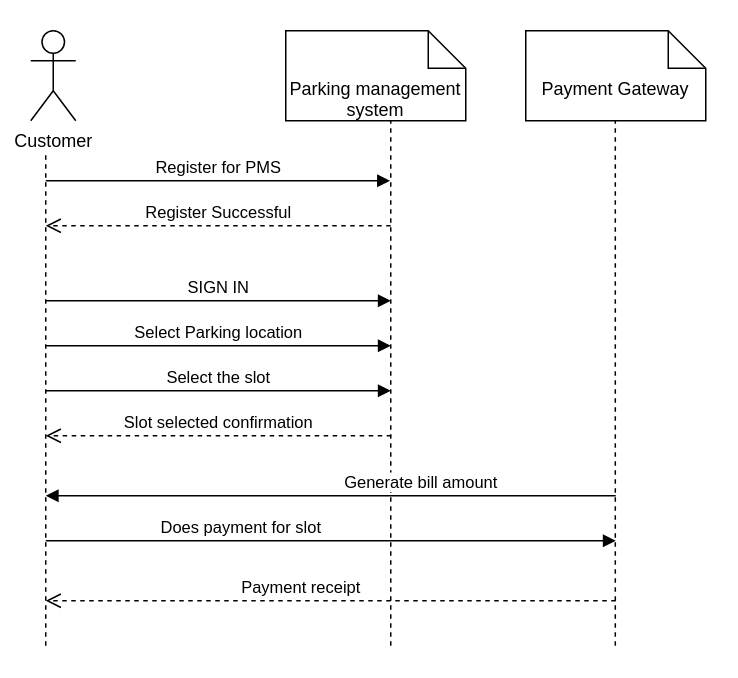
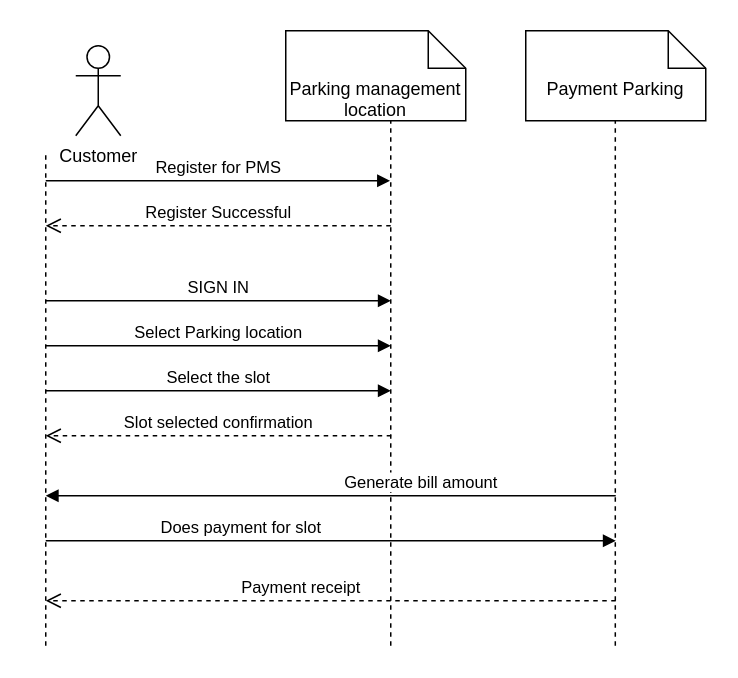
  <mxCell id="0" />
  <mxCell id="1" parent="0" />
  <mxCell id="2" value="Register for PMS" style="html=1;verticalAlign=bottom;endArrow=block;edgeStyle=elbowEdgeStyle;elbow=vertical;curved=0;rounded=0;" parent="1" edge="1"><mxGeometry relative="1" as="geometry"><mxPoint x="30" y="120" as="sourcePoint" /><Array as="points"><mxPoint x="115" y="120" /></Array><mxPoint x="259.5" y="120" as="targetPoint" /></mxGeometry></mxCell>
  <mxCell id="3" value="Slot selected confirmation" style="html=1;verticalAlign=bottom;endArrow=open;dashed=1;endSize=8;edgeStyle=elbowEdgeStyle;elbow=vertical;curved=0;rounded=0;" parent="1" edge="1"><mxGeometry relative="1" as="geometry"><mxPoint x="30" y="290" as="targetPoint" /><Array as="points"><mxPoint x="185.3" y="290" /></Array><mxPoint x="260.3" y="290" as="sourcePoint" /></mxGeometry></mxCell>
  <mxCell id="4" value="Register Successful" style="html=1;verticalAlign=bottom;endArrow=open;dashed=1;endSize=8;edgeStyle=elbowEdgeStyle;elbow=vertical;curved=0;rounded=0;" parent="1" edge="1"><mxGeometry relative="1" as="geometry"><mxPoint x="30" y="150" as="targetPoint" /><Array as="points"><mxPoint x="185" y="150" /></Array><mxPoint x="260" y="150" as="sourcePoint" /></mxGeometry></mxCell>
  <mxCell id="5" value="SIGN IN" style="html=1;verticalAlign=bottom;endArrow=block;edgeStyle=elbowEdgeStyle;elbow=vertical;curved=0;rounded=0;" parent="1" edge="1"><mxGeometry relative="1" as="geometry"><mxPoint x="30" y="200" as="sourcePoint" /><Array as="points"><mxPoint x="115" y="200" /></Array><mxPoint x="260" y="200" as="targetPoint" /></mxGeometry></mxCell>
  <mxCell id="6" value="Select Parking location" style="html=1;verticalAlign=bottom;endArrow=block;edgeStyle=elbowEdgeStyle;elbow=vertical;curved=0;rounded=0;" parent="1" edge="1"><mxGeometry relative="1" as="geometry"><mxPoint x="30" y="230" as="sourcePoint" /><Array as="points"><mxPoint x="115" y="230" /></Array><mxPoint x="260" y="230" as="targetPoint" /></mxGeometry></mxCell>
  <mxCell id="7" value="Select the slot" style="html=1;verticalAlign=bottom;endArrow=block;edgeStyle=elbowEdgeStyle;elbow=vertical;curved=0;rounded=0;" parent="1" edge="1"><mxGeometry relative="1" as="geometry"><mxPoint x="30" y="260" as="sourcePoint" /><Array as="points"><mxPoint x="115" y="260" /></Array><mxPoint x="260" y="260" as="targetPoint" /></mxGeometry></mxCell>
  <mxCell id="8" value="Does payment for slot" style="html=1;verticalAlign=bottom;endArrow=block;edgeStyle=elbowEdgeStyle;elbow=vertical;curved=0;rounded=0;" parent="1" edge="1"><mxGeometry x="-0.316" relative="1" as="geometry"><mxPoint x="30" y="360" as="sourcePoint" /><Array as="points"><mxPoint x="115" y="360" /></Array><mxPoint x="410" y="360" as="targetPoint" /><mxPoint as="offset" /></mxGeometry></mxCell>
  <mxCell id="9" value="Payment receipt" style="html=1;verticalAlign=bottom;endArrow=open;dashed=1;endSize=8;edgeStyle=elbowEdgeStyle;elbow=vertical;curved=0;rounded=0;" parent="1" edge="1"><mxGeometry x="0.105" relative="1" as="geometry"><mxPoint x="30" y="400" as="targetPoint" /><Array as="points"><mxPoint x="185.3" y="400" /></Array><mxPoint x="410" y="400" as="sourcePoint" /><mxPoint as="offset" /></mxGeometry></mxCell>
- <mxCell id="10" value="Customer" style="shape=umlActor;verticalLabelPosition=bottom;verticalAlign=top;html=1;outlineConnect=0;" parent="1" vertex="1"><mxGeometry x="20" y="20" width="30" height="60" as="geometry" /></mxCell>
+ <mxCell id="10" value="Customer" style="shape=umlActor;verticalLabelPosition=bottom;verticalAlign=top;html=1;outlineConnect=0;" parent="1" vertex="1"><mxGeometry x="50" y="30" width="30" height="60" as="geometry" /></mxCell>
  <mxCell id="11" value="" style="endArrow=none;dashed=1;html=1;rounded=0;" parent="1" edge="1"><mxGeometry width="50" height="50" relative="1" as="geometry"><mxPoint x="30" y="430" as="sourcePoint" /><mxPoint x="30" y="100" as="targetPoint" /></mxGeometry></mxCell>
- <mxCell id="12" value="Parking management system" style="shape=note2;boundedLbl=1;whiteSpace=wrap;html=1;size=25;verticalAlign=top;align=center;" parent="1" vertex="1"><mxGeometry x="190" y="20" width="120" height="60" as="geometry" /></mxCell>
+ <mxCell id="12" value="Parking management location" style="shape=note2;boundedLbl=1;whiteSpace=wrap;html=1;size=25;verticalAlign=top;align=center;" parent="1" vertex="1"><mxGeometry x="190" y="20" width="120" height="60" as="geometry" /></mxCell>
  <mxCell id="13" value="" style="endArrow=none;dashed=1;html=1;rounded=0;" parent="1" edge="1"><mxGeometry width="50" height="50" relative="1" as="geometry"><mxPoint x="260" y="430" as="sourcePoint" /><mxPoint x="260" y="80" as="targetPoint" /></mxGeometry></mxCell>
- <mxCell id="14" value="Payment Gateway" style="shape=note2;boundedLbl=1;whiteSpace=wrap;html=1;size=25;verticalAlign=top;align=center;" vertex="1" parent="1"><mxGeometry x="350" y="20" width="120" height="60" as="geometry" /></mxCell>
+ <mxCell id="14" value="Payment Parking" style="shape=note2;boundedLbl=1;whiteSpace=wrap;html=1;size=25;verticalAlign=top;align=center;" vertex="1" parent="1"><mxGeometry x="350" y="20" width="120" height="60" as="geometry" /></mxCell>
  <mxCell id="15" value="" style="endArrow=none;dashed=1;html=1;rounded=0;" edge="1" parent="1"><mxGeometry width="50" height="50" relative="1" as="geometry"><mxPoint x="409.7" y="430" as="sourcePoint" /><mxPoint x="409.7" y="80" as="targetPoint" /></mxGeometry></mxCell>
  <mxCell id="16" value="Generate bill amount" style="html=1;verticalAlign=bottom;endArrow=block;edgeStyle=elbowEdgeStyle;elbow=vertical;curved=0;rounded=0;" edge="1" parent="1"><mxGeometry x="-0.316" relative="1" as="geometry"><mxPoint x="410" y="330" as="sourcePoint" /><Array as="points"><mxPoint x="125" y="330" /></Array><mxPoint x="30" y="330" as="targetPoint" /><mxPoint as="offset" /></mxGeometry></mxCell>
